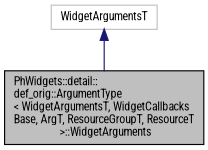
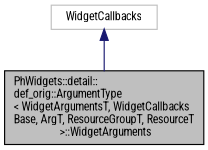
  digraph {
    fontname="Roboto Condensed"
    node [fontname="Roboto Condensed" fontsize=10 shape=record style=filled]
    n1 [color=black fillcolor=grey75 fontcolor=black height=0.2 label="PhWidgets::detail::\ldef_orig::ArgumentType\l\< WidgetArgumentsT, WidgetCallbacks\lBase, ArgT, ResourceGroupT, ResourceT\l \>::WidgetArguments" width=0.4]
-   n2 [color=grey75 fillcolor=white height=0.2 label=WidgetArgumentsT width=0.4]
+   n2 [color=grey75 fillcolor=white height=0.2 label=WidgetCallbacks width=0.4]
    n2 -> n1 [color=midnightblue dir=back fontname="Roboto Condensed" fontsize=10 labelfontname=Helvetica labelfontsize=10 style=solid]
  }
